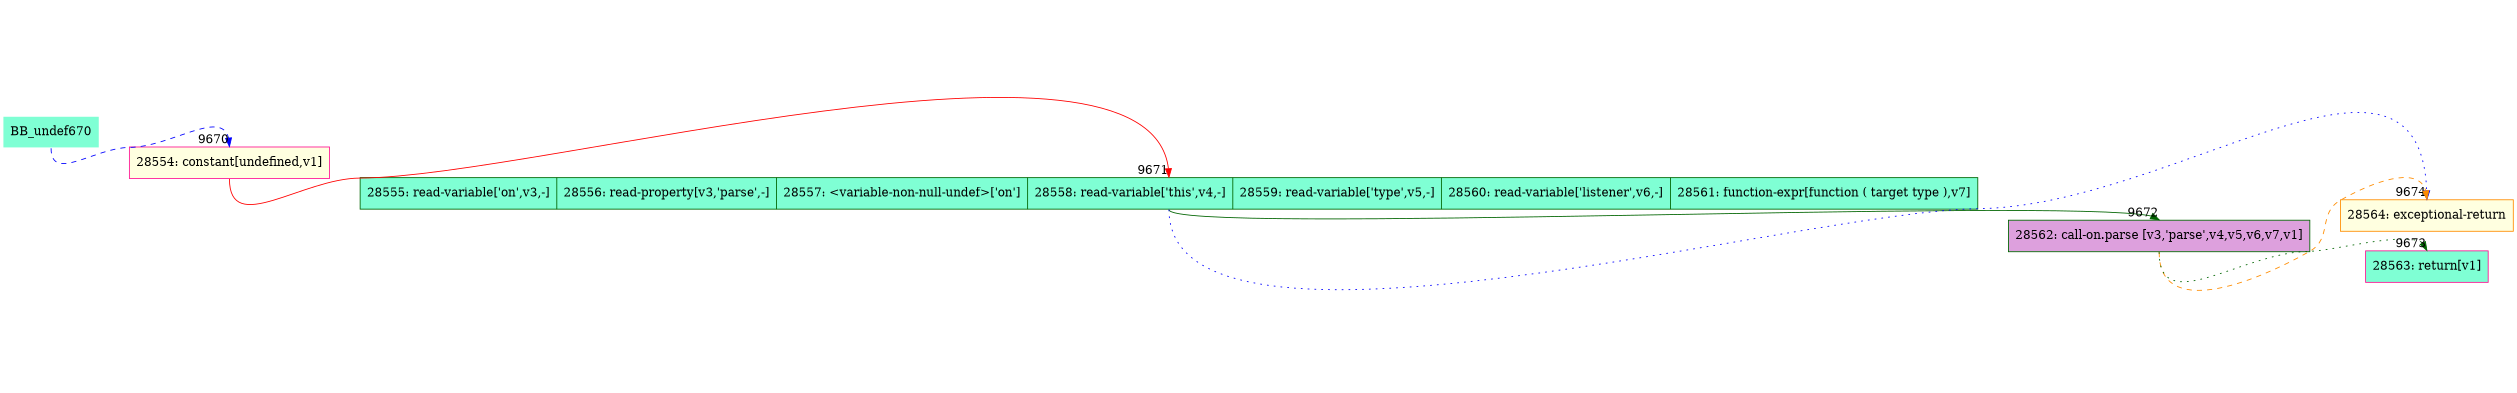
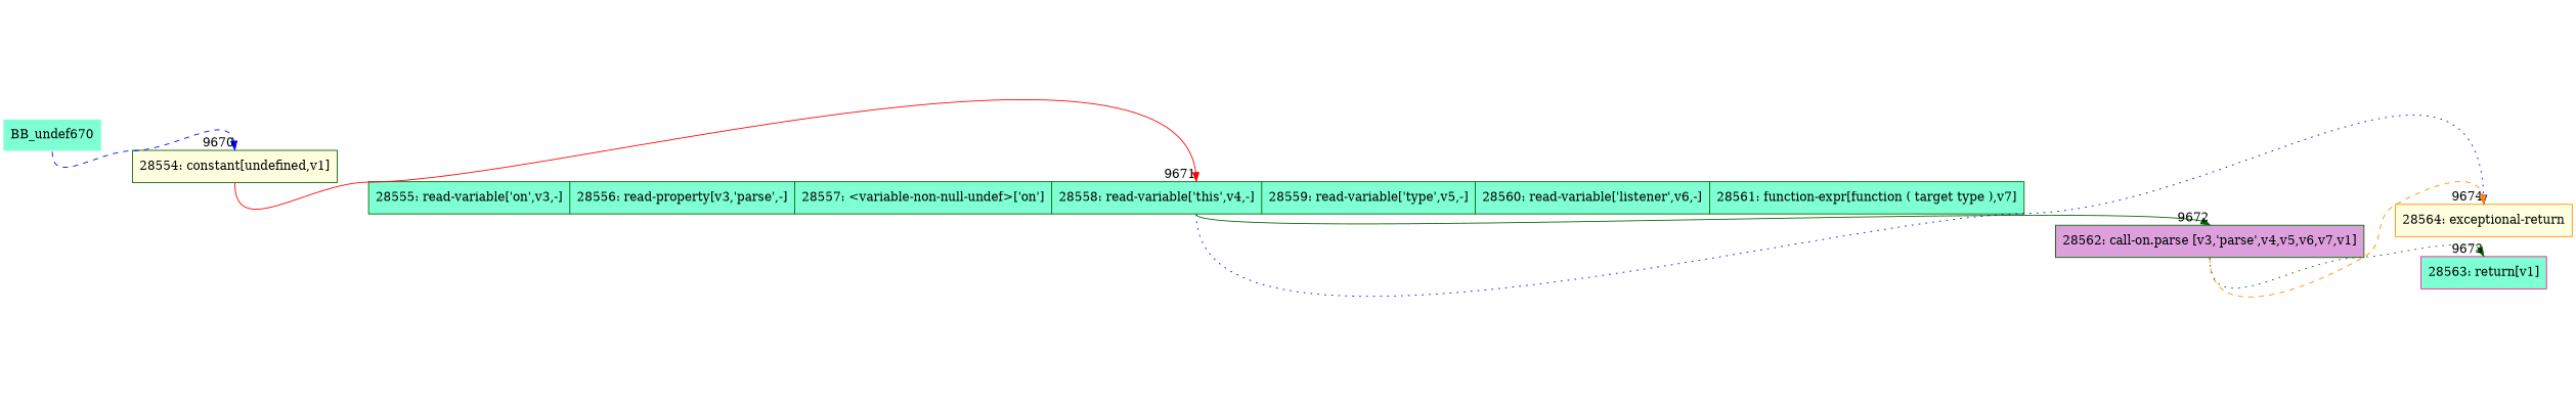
  digraph {
    fontname="DejaVu Serif"
    rankdir=LR
    node [color=darkgreen fillcolor=aquamarine fontname="DejaVu Serif" shape=record style=filled]
    edge [color=blue fontname="DejaVu Serif" headport=n style=dashed tailport=s]
    n1 [label=BB_undef670 shape=none]
-   n2 [color=deeppink fillcolor=lightyellow label="{28554: constant[undefined,v1]}"]
+   n2 [fillcolor=lightyellow label="{28554: constant[undefined,v1]}"]
    n3 [label="{28555: read-variable['on',v3,-]|28556: read-property[v3,'parse',-]|28557: \<variable-non-null-undef\>['on']|28558: read-variable['this',v4,-]|28559: read-variable['type',v5,-]|28560: read-variable['listener',v6,-]|28561: function-expr[function ( target type ),v7]}"]
    n4 [fillcolor=plum label="{28562: call-on.parse [v3,'parse',v4,v5,v6,v7,v1]}"]
    n5 [color=darkorange fillcolor=lightyellow label="{28564: exceptional-return}"]
    n6 [color=deeppink label="{28563: return[v1]}"]
    n1 -> n2 [headlabel="    9670"]
    n2 -> n3 [color=red headlabel="      9671" style=solid]
    n3 -> n4 [color=darkgreen headlabel="      9672" style=solid]
    n3 -> n5 [headlabel="      9674" style=dotted]
    n4 -> n5 [color=darkorange]
    n4 -> n6 [color=darkgreen headlabel="      9673" style=dotted]
  }
